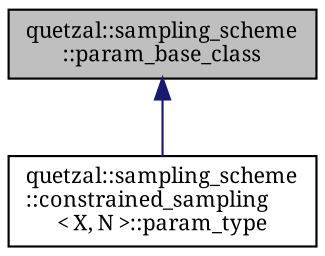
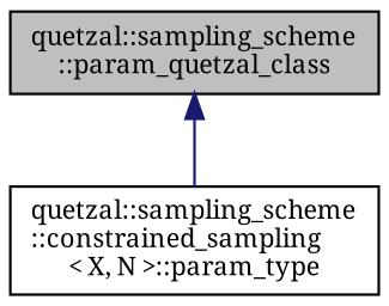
  digraph {
    fontname="Noto Serif"
    node [color=black fontname="Noto Serif" fontsize=10 shape=record style=filled]
-   n1 [fillcolor=grey75 fontcolor=black height=0.2 label="quetzal::sampling_scheme\l::param_base_class" width=0.4]
+   n1 [fillcolor=grey75 fontcolor=black height=0.2 label="quetzal::sampling_scheme\l::param_quetzal_class" width=0.4]
    n2 [fillcolor=white height=0.2 label="quetzal::sampling_scheme\l::constrained_sampling\l\< X, N \>::param_type" width=0.4]
    n1 -> n2 [color=midnightblue dir=back fontname="Noto Serif" fontsize=10 labelfontname=Helvetica labelfontsize=10 style=solid]
  }
